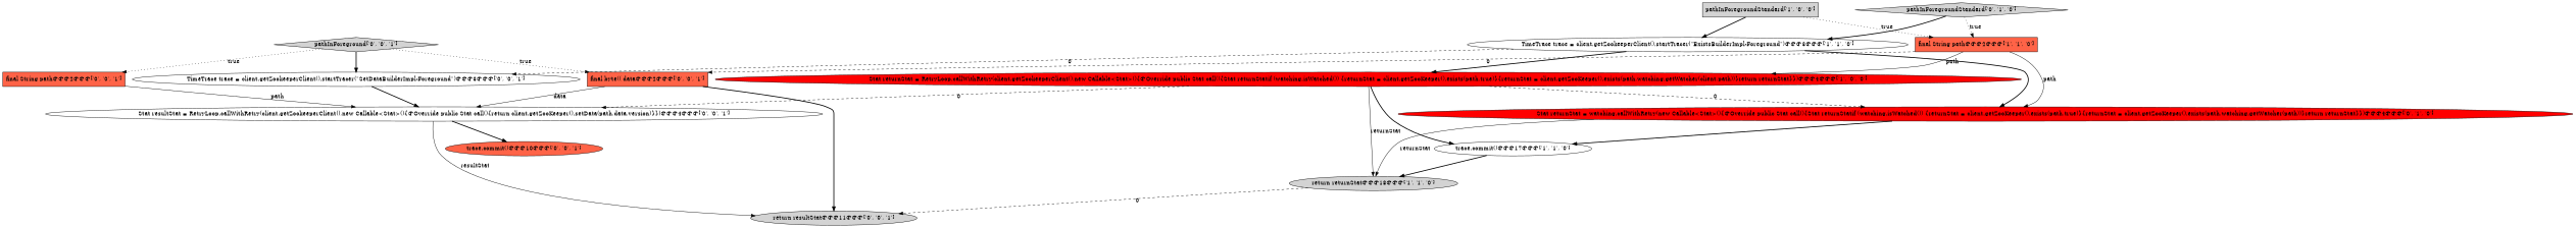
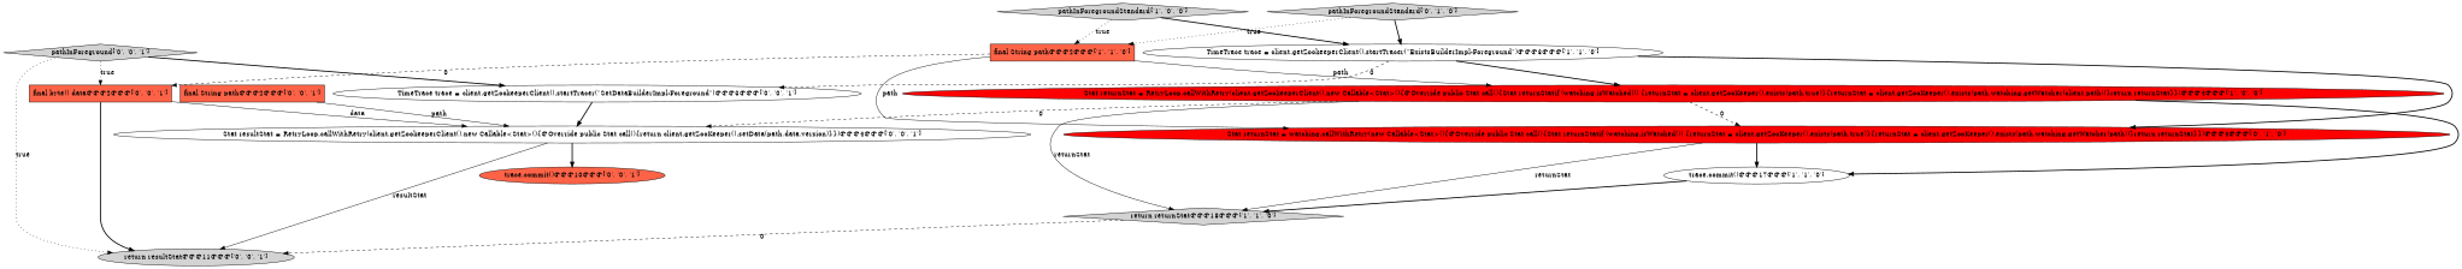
  digraph {
    node [fillcolor=lightgray shape=ellipse style=filled]
    edge [style=bold]
    n1 [fillcolor=tomato label="final String path@@@2@@@['0', '0', '1']" shape=box]
    n2 [fillcolor=white label="Stat resultStat = RetryLoop.callWithRetry(client.getZookeeperClient(),new Callable<Stat>(){@Override public Stat call(){return client.getZooKeeper().setData(path,data,version)}})@@@4@@@['0', '0', '1']"]
    n3 [label="return resultStat@@@11@@@['0', '0', '1']"]
    n4 [fillcolor=tomato label="trace.commit()@@@10@@@['0', '0', '1']"]
    n5 [fillcolor=tomato label="final byte(( data@@@2@@@['0', '0', '1']" shape=box]
-   n6 [label="pathInForegroundStandard['1', '0', '0']" shape=box]
+   n6 [label="pathInForegroundStandard['1', '0', '0']" shape=diamond]
    n7 [fillcolor=tomato label="final String path@@@2@@@['1', '1', '0']" shape=box]
    n8 [fillcolor=white label="TimeTrace trace = client.getZookeeperClient().startTracer(\"ExistsBuilderImpl-Foreground\")@@@3@@@['1', '1', '0']"]
    n9 [fillcolor=red label="Stat returnStat = RetryLoop.callWithRetry(client.getZookeeperClient(),new Callable<Stat>(){@Override public Stat call(){Stat returnStatif (watching.isWatched()) {returnStat = client.getZooKeeper().exists(path,true)}{returnStat = client.getZooKeeper().exists(path,watching.getWatcher(client,path))}return returnStat}})@@@4@@@['1', '0', '0']"]
    n10 [fillcolor=red label="Stat returnStat = watching.callWithRetry(new Callable<Stat>(){@Override public Stat call(){Stat returnStatif (watching.isWatched()) {returnStat = client.getZooKeeper().exists(path,true)}{returnStat = client.getZooKeeper().exists(path,watching.getWatcher(path))}return returnStat}})@@@4@@@['0', '1', '0']"]
    n11 [fillcolor=white label="TimeTrace trace = client.getZookeeperClient().startTracer(\"SetDataBuilderImpl-Foreground\")@@@3@@@['0', '0', '1']"]
    n12 [fillcolor=white label="trace.commit()@@@17@@@['1', '1', '0']"]
-   n13 [label="return returnStat@@@18@@@['1', '1', '0']"]
+   n13 [label="return returnStat@@@18@@@['1', '1', '0']" shape=diamond]
    n14 [label="pathInForeground['0', '0', '1']" shape=diamond]
    n15 [label="pathInForegroundStandard['0', '1', '0']" shape=diamond]
    n1 -> n2 [label=path style=solid]
    n2 -> n3 [label=resultStat style=solid]
    n2 -> n4
    n5 -> n2 [label=data style=solid]
    n5 -> n3
    n6 -> n7 [label=true style=dotted]
    n6 -> n8
    n7 -> n5 [label=0 style=dashed]
    n7 -> n9 [label=path style=solid]
    n7 -> n10 [label=path style=solid]
    n8 -> n9
    n8 -> n10
    n8 -> n11 [label=0 style=dashed]
    n9 -> n2 [label=0 style=dashed]
    n9 -> n10 [label=0 style=dashed]
    n9 -> n12
    n9 -> n13 [label=returnStat style=solid]
    n10 -> n12
    n10 -> n13 [label=returnStat style=solid]
    n11 -> n2
    n12 -> n13
    n13 -> n3 [label=0 style=dashed]
-   n14 -> n1 [label=true style=dotted]
+   n14 -> n3 [label=true style=dotted]
    n14 -> n5 [label=true style=dotted]
    n14 -> n11
    n15 -> n7 [label=true style=dotted]
    n15 -> n8
  }
